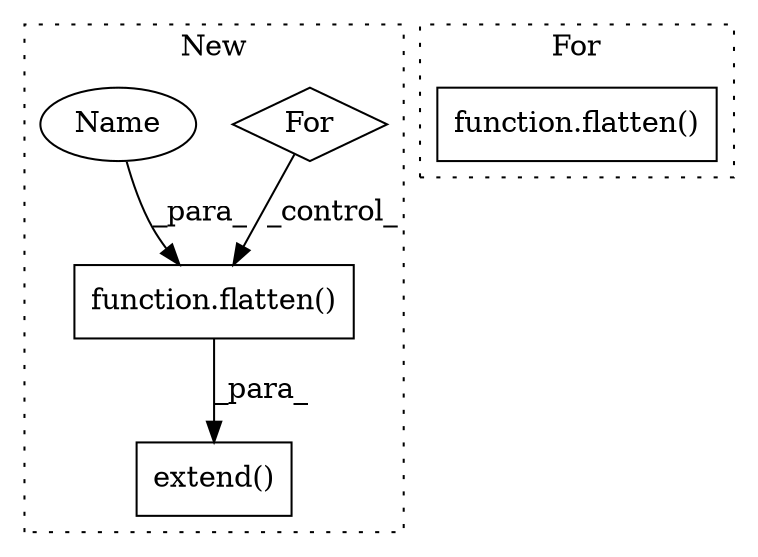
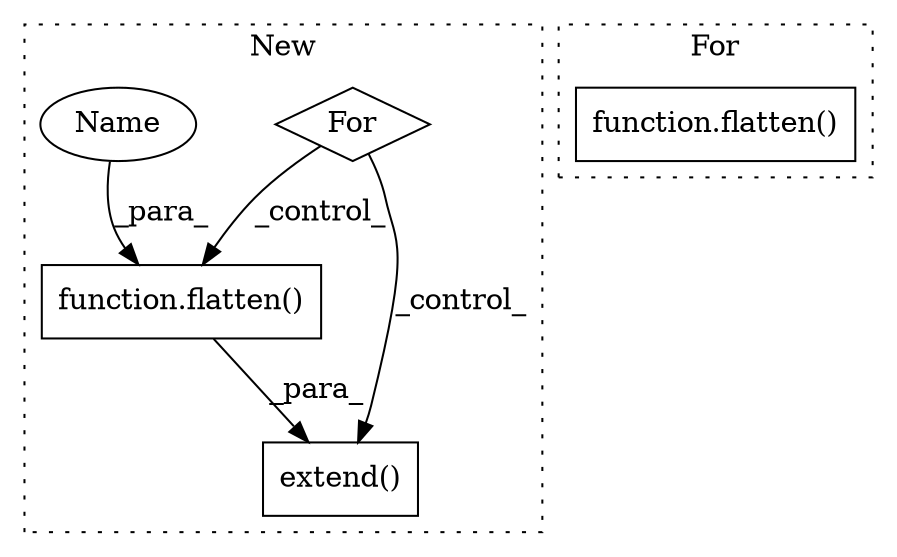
  digraph {
    fontname="DejaVu Serif"
    node [a=75 fontname="DejaVu Serif" l="8,1" shape=box]
    edge [fontname="DejaVu Serif"]
    n1 [label="function.flatten()" s="251335,251344"]
    n2 [a=107 l="4,14" label=For s="251263,251312" shape=diamond]
    n3 [l="9,1" label="extend()" s="251326,251345"]
    n4 [a=87 l=1 label=Name s=251343 shape=ellipse]
    n5 [label="function.flatten()" s="251351,251360"]
    subgraph cluster_1 {
      label=New
      style=dotted
      n1
      n2
      n3
      n4
    }
    subgraph cluster_2 {
      label=For
      style=dotted
      n5
    }
    n1 -> n3 [label=_para_]
    n2 -> n1 [label=_control_]
+   n2 -> n3 [label=_control_]
    n4 -> n1 [label=_para_]
  }
